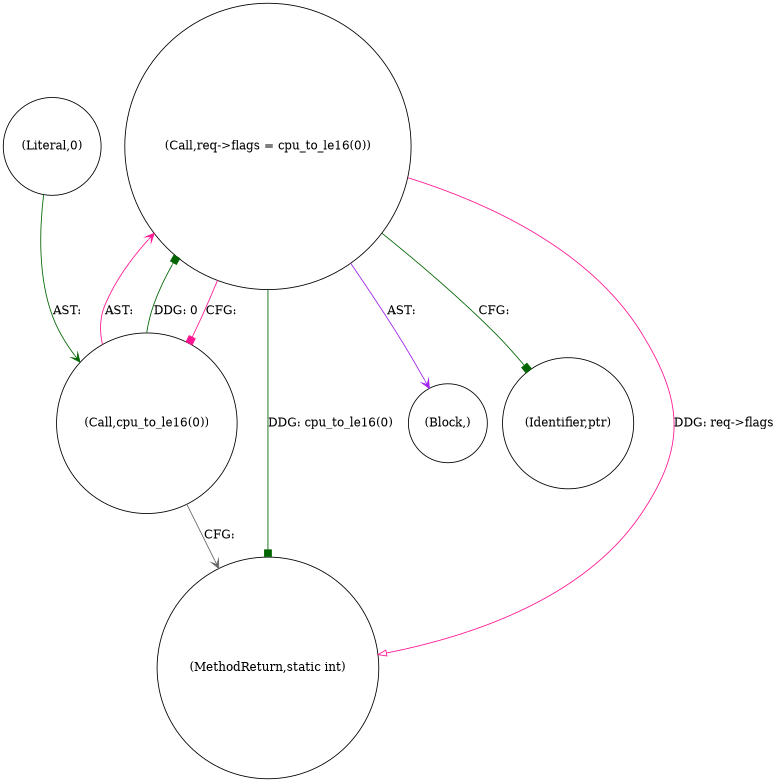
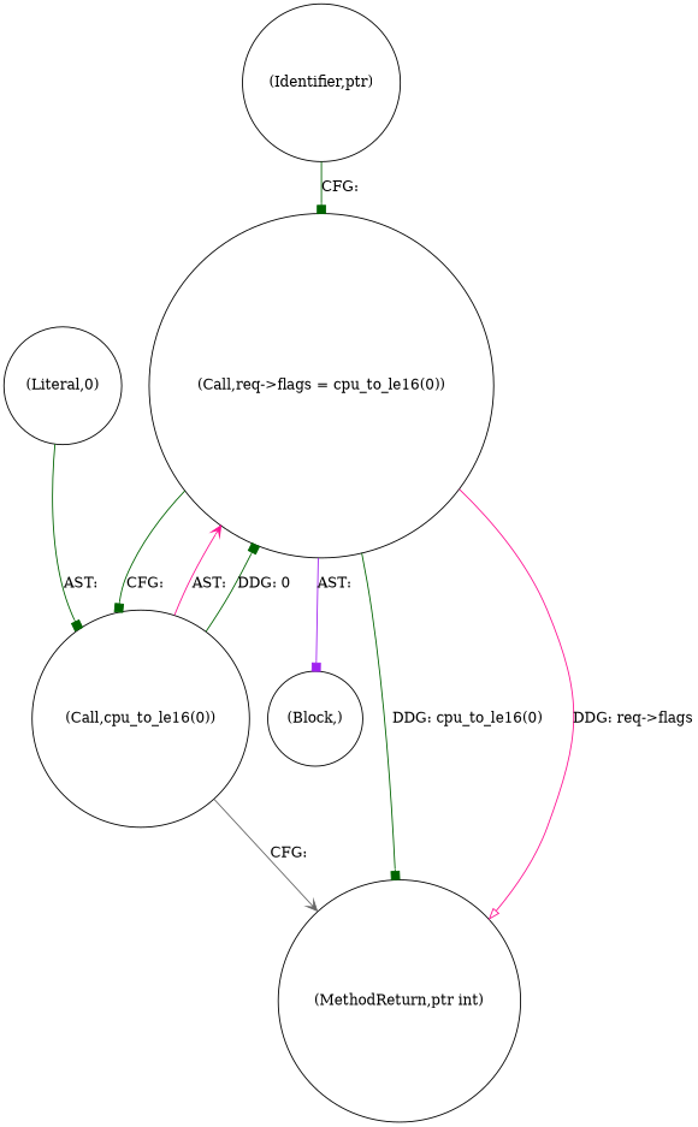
  digraph {
    node [shape=circle]
    edge [arrowhead=box color=darkgreen]
    n1 [label="(Call,req->flags = cpu_to_le16(0))"]
    n2 [label="(Call,cpu_to_le16(0))"]
    n3 [label="(Block,)"]
-   n4 [label="(MethodReturn,static int)"]
+   n4 [label="(MethodReturn,ptr int)"]
    n5 [label="(Literal,0)"]
    n6 [label="(Identifier,ptr)"]
-   n1 -> n2 [color=deeppink label="CFG: "]
-   n1 -> n3 [arrowhead=vee color=purple label="AST: "]
+   n1 -> n2 [label="CFG: "]
+   n1 -> n3 [color=purple label="AST: "]
    n1 -> n4 [label="DDG: cpu_to_le16(0)"]
    n1 -> n4 [arrowhead=onormal color=deeppink label="DDG: req->flags"]
    n2 -> n1 [arrowhead=vee color=deeppink label="AST: "]
    n2 -> n1 [label="DDG: 0"]
    n2 -> n4 [arrowhead=vee color=gray40 label="CFG: "]
-   n5 -> n2 [arrowhead=vee label="AST: "]
-   n1 -> n6 [label="CFG: "]
+   n5 -> n2 [label="AST: "]
+   n6 -> n1 [label="CFG: "]
  }
